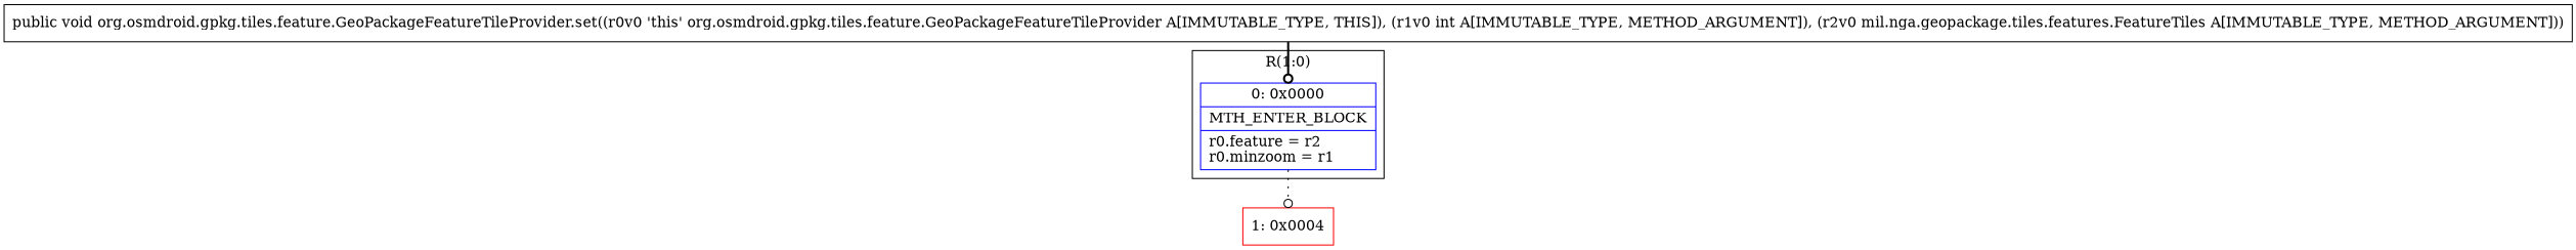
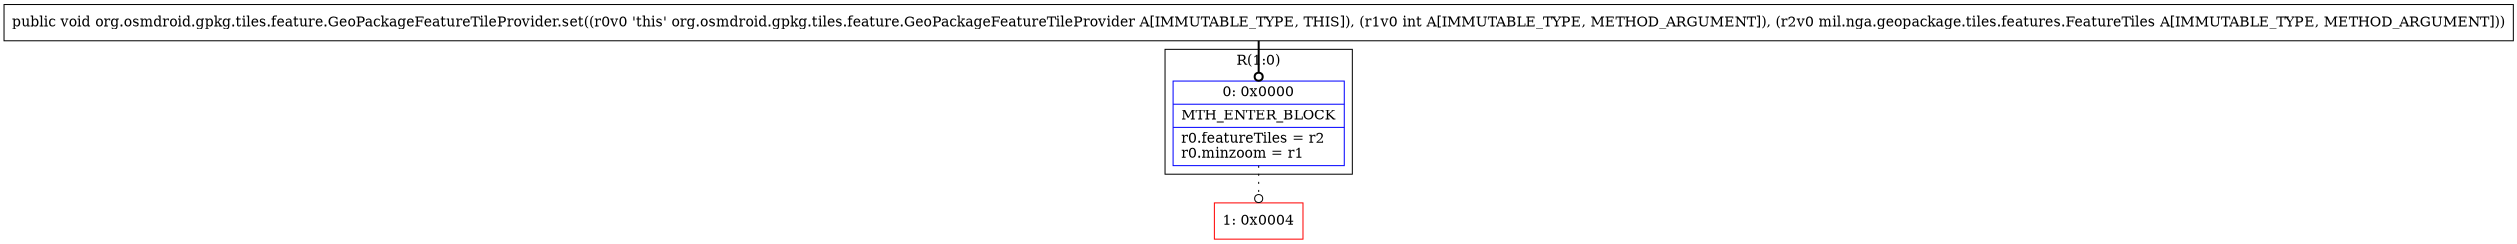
  digraph {
    node [shape=record]
    edge [color=black arrowhead=odot]
-   n1 [color=blue label="{0\:\ 0x0000|MTH_ENTER_BLOCK\l|r0.feature = r2\lr0.minzoom = r1\l}"]
+   n1 [color=blue label="{0\:\ 0x0000|MTH_ENTER_BLOCK\l|r0.featureTiles = r2\lr0.minzoom = r1\l}"]
    n2 [color=red label="{1\:\ 0x0004}"]
    n3 [label="{public void org.osmdroid.gpkg.tiles.feature.GeoPackageFeatureTileProvider.set((r0v0 'this' org.osmdroid.gpkg.tiles.feature.GeoPackageFeatureTileProvider A[IMMUTABLE_TYPE, THIS]), (r1v0 int A[IMMUTABLE_TYPE, METHOD_ARGUMENT]), (r2v0 mil.nga.geopackage.tiles.features.FeatureTiles A[IMMUTABLE_TYPE, METHOD_ARGUMENT])) }"]
    subgraph cluster_1 {
      label="R(1:0)"
      n1
    }
    n1 -> n2 [style=dotted]
    n3 -> n1 [style=bold]
  }
